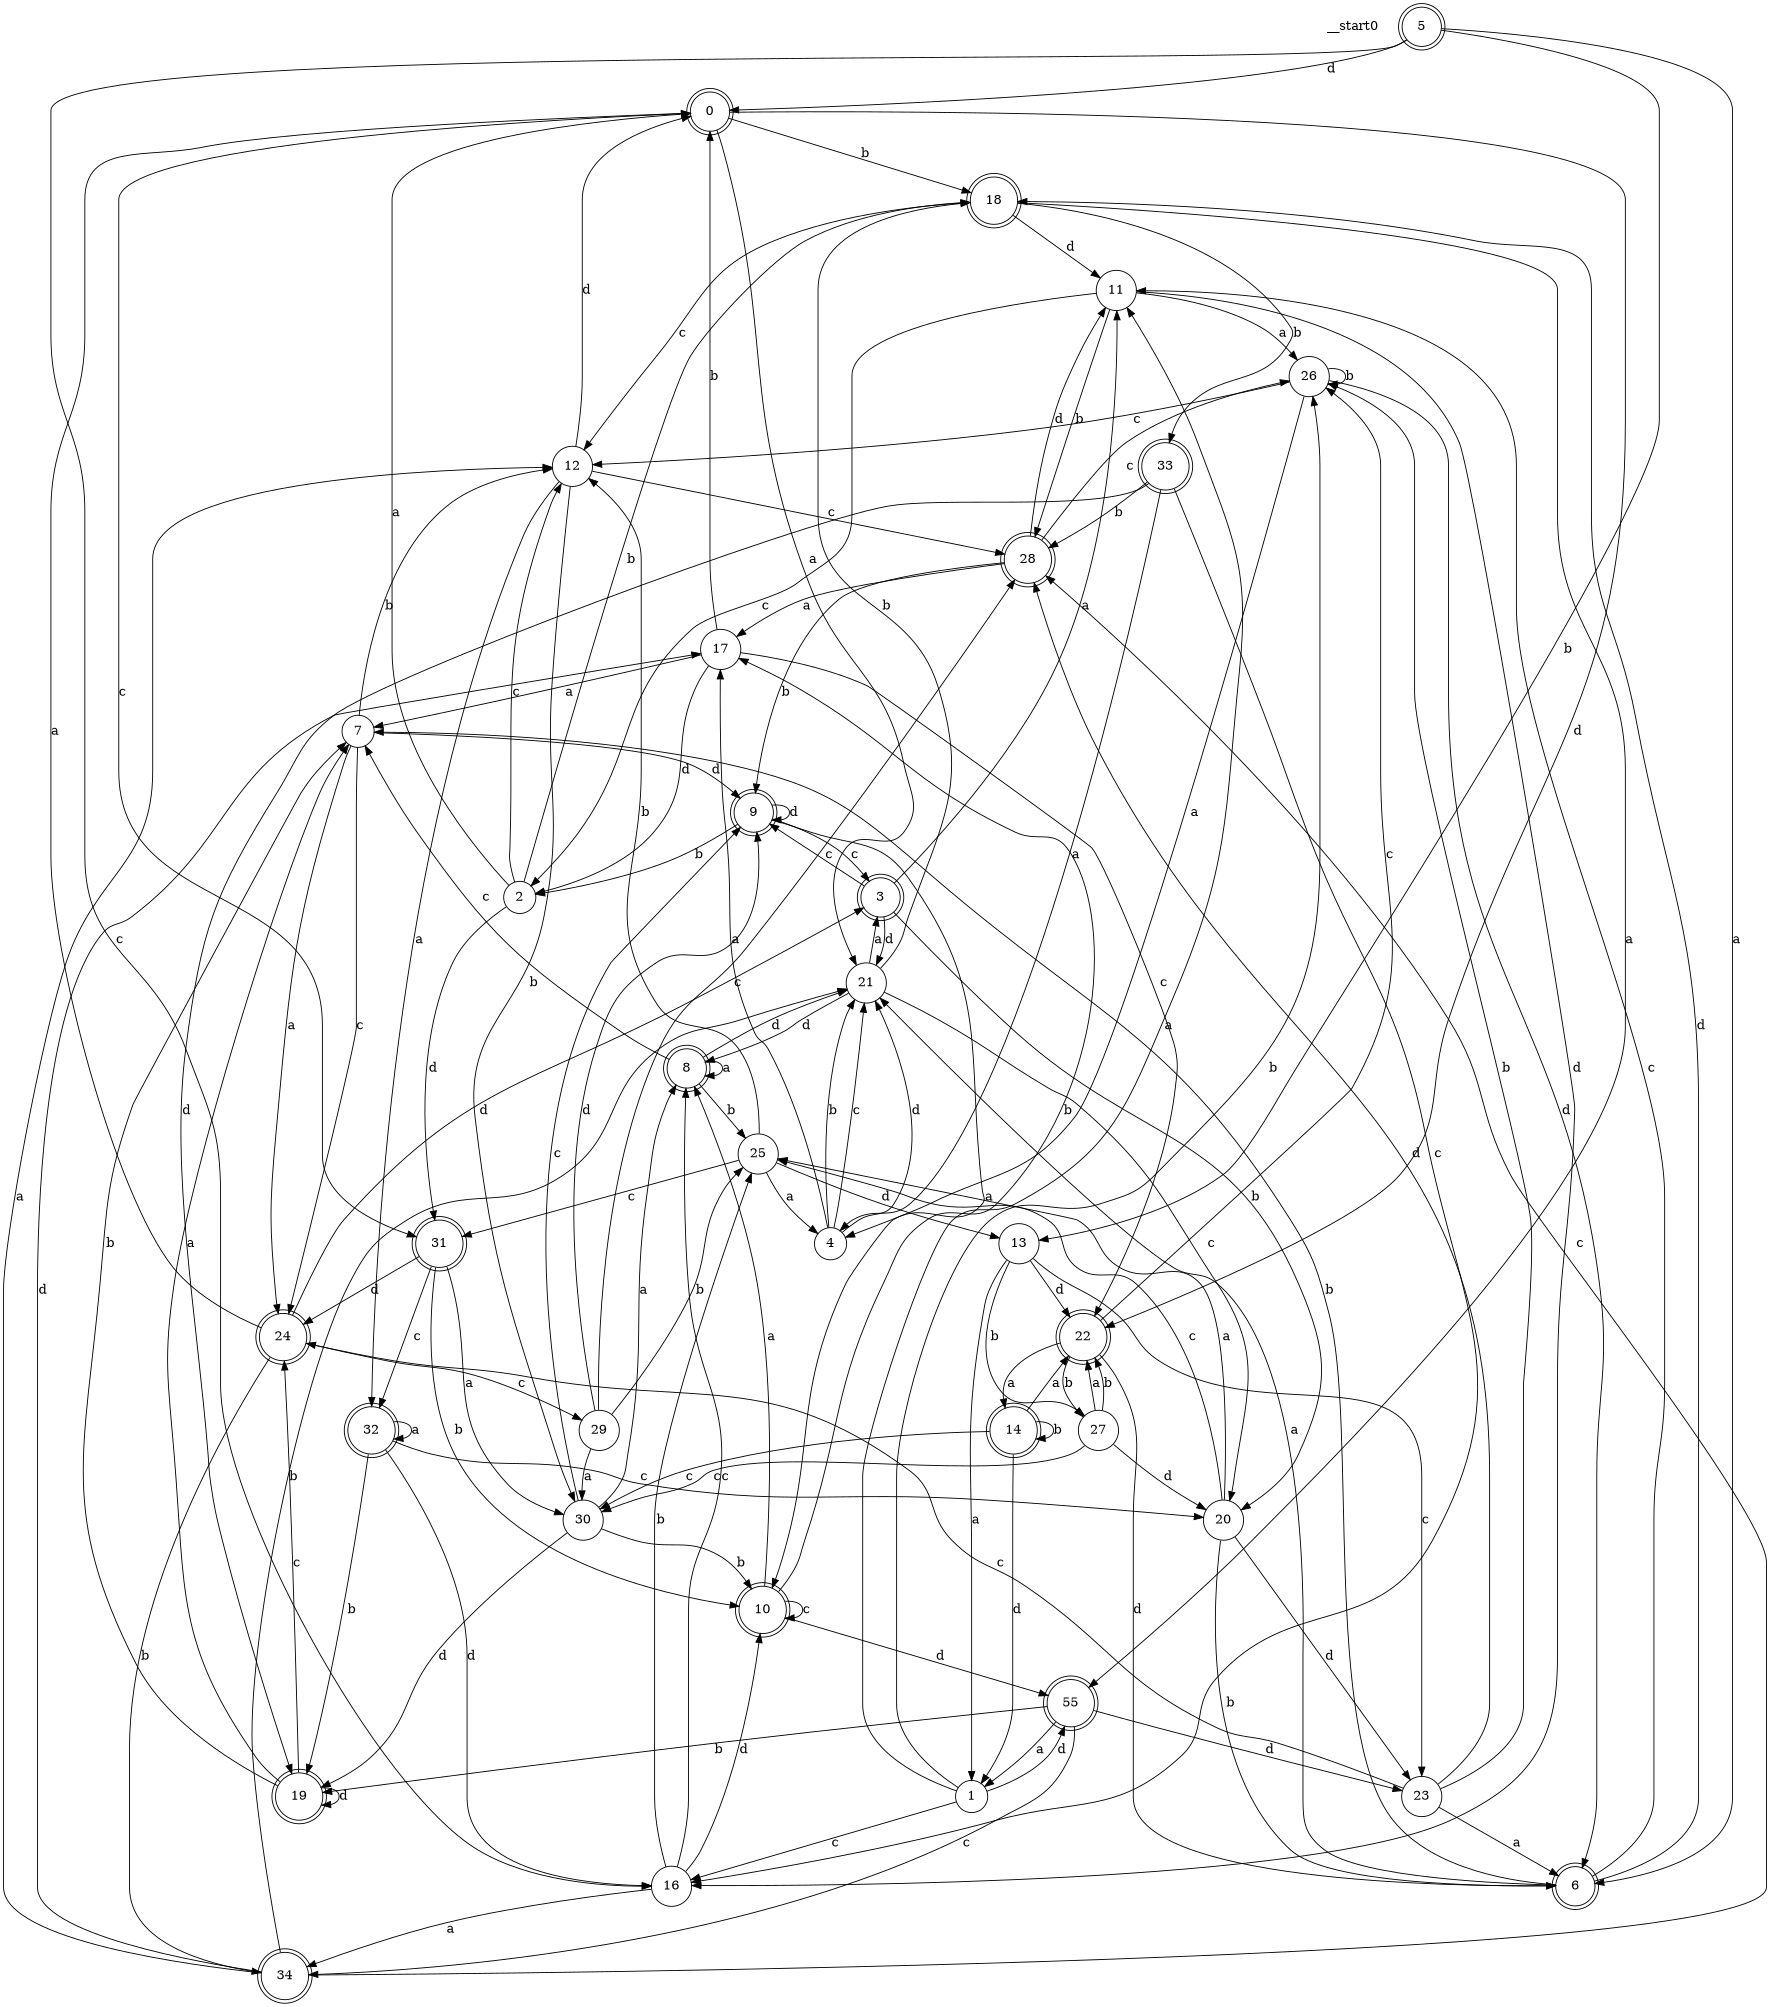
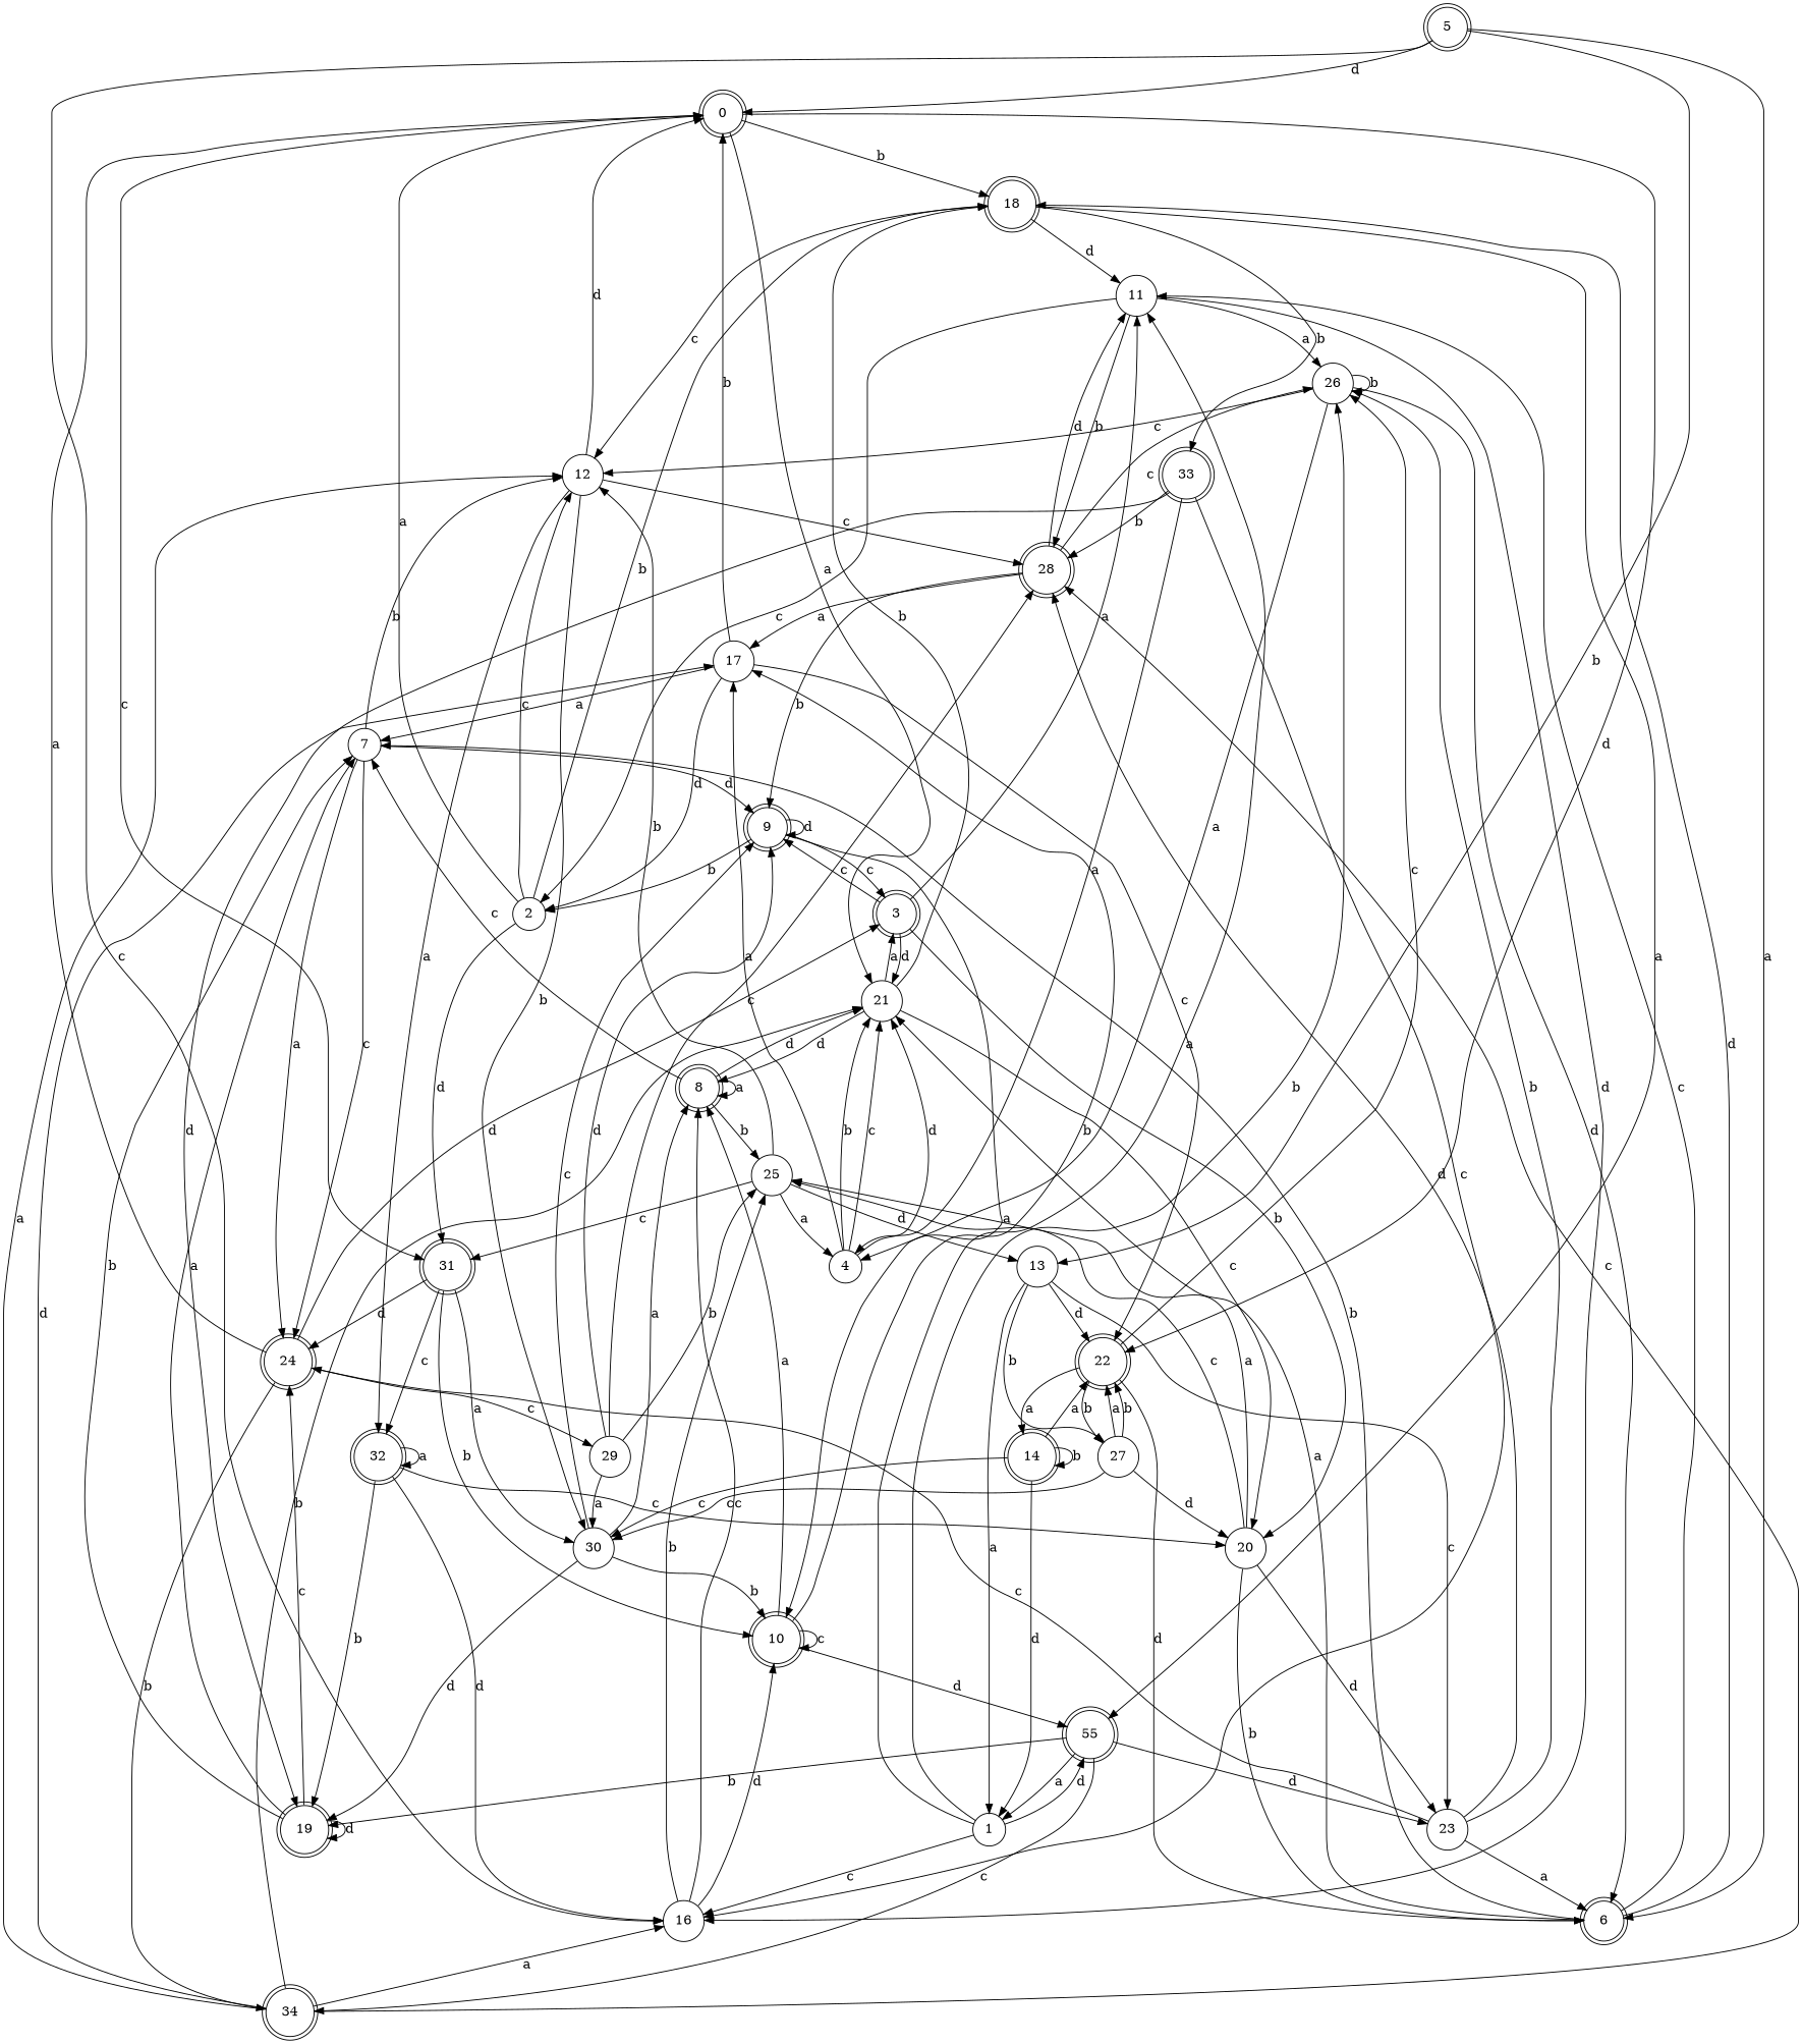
  digraph {
    rankdir=TB
    node [shape=doublecircle color=black fillcolor=white style="rounded,filled"]
-   __start0 [shape=none color="" fillcolor="" style=""]
    n2 [label=0]
    n3 [label=18]
    n4 [label=21 shape=circle style=filled]
    n5 [label=22]
    n6 [label=31]
    n7 [label=11 shape=circle style=filled]
    n8 [label=55]
    n9 [label=12 shape=circle style=filled]
    n10 [label=33]
    n11 [label=3]
    n12 [label=20 shape=circle style=filled]
    n13 [label=8]
    n14 [label=26 shape=circle style=filled]
    n15 [label=6]
    n16 [label=27 shape=circle style=filled]
    n17 [label=14]
    n18 [label=24]
    n19 [label=10]
    n20 [label=30 shape=circle style=filled]
    n21 [label=32]
    n22 [label=1 shape=circle style=filled]
    n23 [label=16 shape=circle style=filled]
    n24 [label=2 shape=circle style=filled]
    n25 [label=28]
    n26 [label=23 shape=circle style=filled]
    n27 [label=19]
    n28 [label=34]
    n29 [label=25 shape=circle style=filled]
    n30 [label=4 shape=circle style=filled]
    n31 [label=9]
    n32 [label=17 shape=circle style=filled]
    n33 [label=7 shape=circle style=filled]
    n34 [label=5]
    n35 [label=13 shape=circle style=filled]
    n36 [label=29 shape=circle style=filled]
    n2 -> n3 [label=b]
    n2 -> n4 [label=a]
    n2 -> n5 [label=d]
    n2 -> n6 [label=c]
    n3 -> n7 [label=d]
    n3 -> n8 [label=a]
    n3 -> n9 [label=c]
    n3 -> n10 [label=b]
    n4 -> n3 [label=b]
    n4 -> n11 [label=a]
    n4 -> n12 [label=c]
    n4 -> n13 [label=d]
    n5 -> n14 [label=c]
    n5 -> n15 [label=d]
    n5 -> n16 [label=b]
    n5 -> n17 [label=a]
    n6 -> n18 [label=d]
    n6 -> n19 [label=b]
    n6 -> n20 [label=a]
    n6 -> n21 [label=c]
    n7 -> n14 [label=a]
    n7 -> n23 [label=d]
    n7 -> n24 [label=c]
    n7 -> n25 [label=b]
    n8 -> n22 [label=a]
    n8 -> n26 [label=d]
    n8 -> n27 [label=b]
    n8 -> n28 [label=c]
    n9 -> n2 [label=d]
    n9 -> n20 [label=b]
    n9 -> n21 [label=a]
    n9 -> n25 [label=c]
    n10 -> n23 [label=c]
    n10 -> n25 [label=b]
    n10 -> n27 [label=d]
    n10 -> n30 [label=a]
    n11 -> n4 [label=d]
    n11 -> n7 [label=a]
    n11 -> n12 [label=b]
    n11 -> n31 [label=c]
    n12 -> n15 [label=b]
    n12 -> n26 [label=d]
    n12 -> n29 [label=a]
    n12 -> n29 [label=c]
    n13 -> n4 [label=d]
    n13 -> n13 [label=a]
    n13 -> n29 [label=b]
    n13 -> n33 [label=c]
    n14 -> n9 [label=c]
    n14 -> n14 [label=b]
    n14 -> n15 [label=d]
    n14 -> n30 [label=a]
    n15 -> n3 [label=d]
    n15 -> n4 [label=a]
    n15 -> n7 [label=c]
    n15 -> n33 [label=b]
    n16 -> n5 [label=a]
    n16 -> n5 [label=b]
    n16 -> n12 [label=d]
    n16 -> n20 [label=c]
    n17 -> n5 [label=a]
    n17 -> n17 [label=b]
    n17 -> n20 [label=c]
    n17 -> n22 [label=d]
    n18 -> n2 [label=a]
    n18 -> n11 [label=d]
    n18 -> n28 [label=b]
    n18 -> n36 [label=c]
    n19 -> n8 [label=d]
    n19 -> n13 [label=a]
    n19 -> n19 [label=c]
    n19 -> n32 [label=b]
    n20 -> n13 [label=a]
    n20 -> n19 [label=b]
    n20 -> n27 [label=d]
    n20 -> n31 [label=c]
    n21 -> n12 [label=c]
    n21 -> n21 [label=a]
    n21 -> n23 [label=d]
    n21 -> n27 [label=b]
    n22 -> n7 [label=a]
    n22 -> n8 [label=d]
    n22 -> n14 [label=b]
    n22 -> n23 [label=c]
    n23 -> n13 [label=c]
    n23 -> n19 [label=d]
-   n23 -> n28 [label=a]
+   n28 -> n23 [label=a]
    n23 -> n29 [label=b]
    n24 -> n2 [label=a]
    n24 -> n3 [label=b]
    n24 -> n6 [label=d]
    n24 -> n9 [label=c]
    n25 -> n7 [label=d]
    n25 -> n14 [label=c]
    n25 -> n31 [label=b]
    n25 -> n32 [label=a]
    n26 -> n14 [label=b]
    n26 -> n15 [label=a]
    n26 -> n18 [label=c]
    n26 -> n25 [label=d]
    n27 -> n18 [label=c]
    n27 -> n27 [label=d]
    n27 -> n33 [label=a]
    n27 -> n33 [label=b]
    n28 -> n4 [label=b]
    n28 -> n9 [label=a]
    n28 -> n25 [label=c]
    n28 -> n32 [label=d]
    n29 -> n6 [label=c]
    n29 -> n9 [label=b]
    n29 -> n30 [label=a]
    n29 -> n35 [label=d]
    n30 -> n4 [label=b]
    n30 -> n4 [label=c]
    n30 -> n4 [label=d]
    n30 -> n32 [label=a]
    n31 -> n11 [label=c]
    n31 -> n19 [label=a]
    n31 -> n24 [label=b]
    n31 -> n31 [label=d]
    n32 -> n2 [label=b]
    n32 -> n5 [label=c]
    n32 -> n24 [label=d]
    n32 -> n33 [label=a]
    n33 -> n9 [label=b]
    n33 -> n18 [label=a]
    n33 -> n18 [label=c]
    n33 -> n31 [label=d]
    n34 -> n2 [label=d]
    n34 -> n15 [label=a]
    n34 -> n23 [label=c]
    n34 -> n35 [label=b]
    n35 -> n5 [label=d]
    n35 -> n16 [label=b]
    n35 -> n22 [label=a]
    n35 -> n26 [label=c]
    n36 -> n20 [label=a]
    n36 -> n25 [label=c]
    n36 -> n29 [label=b]
    n36 -> n31 [label=d]
  }
